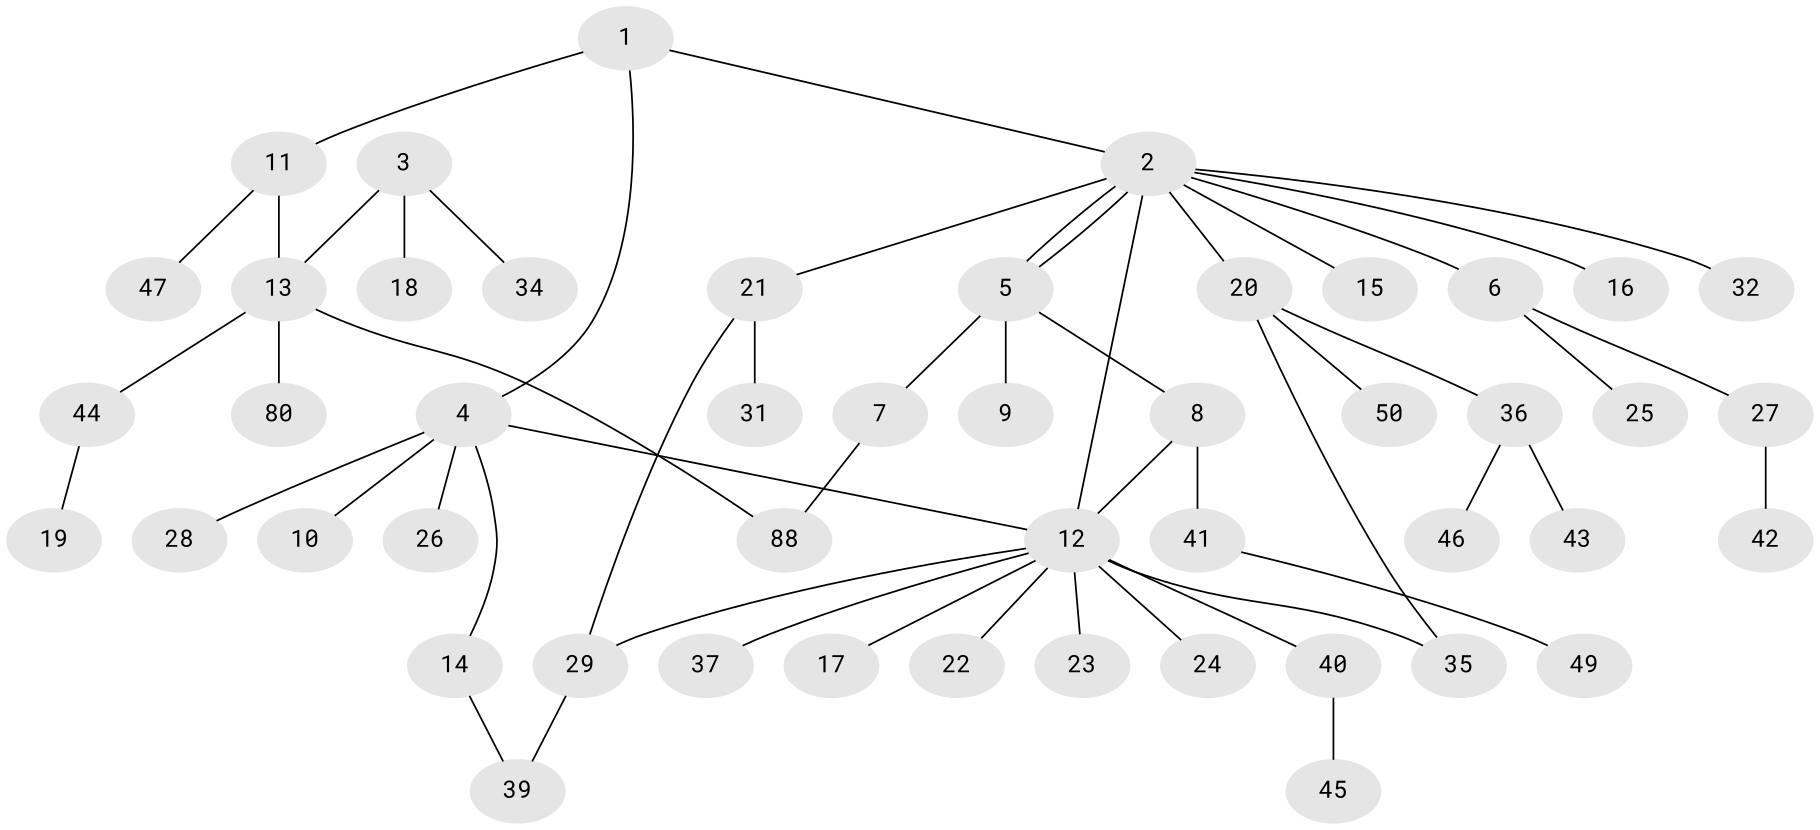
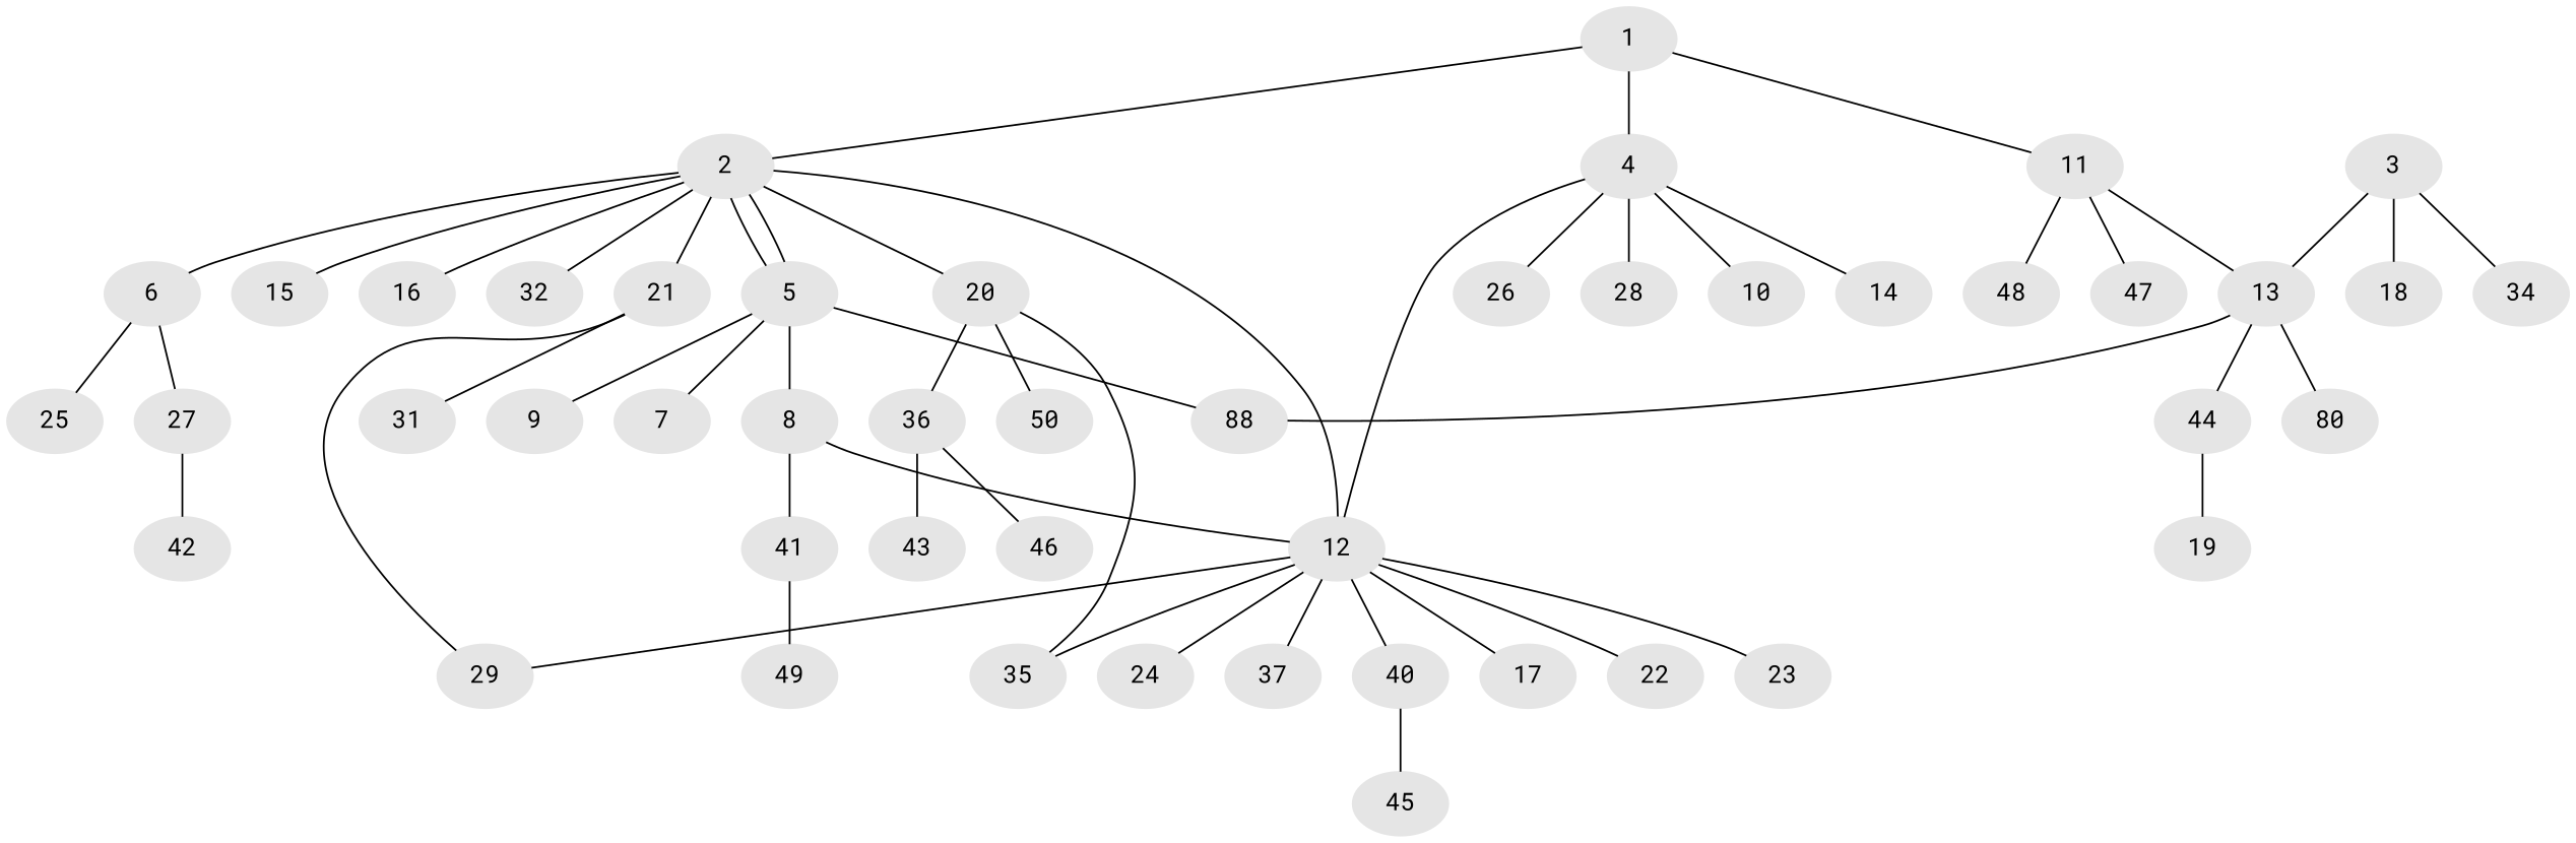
  graph {
    fontname="Roboto Mono"
    node [color=gray90 fontname="Roboto Mono" style=filled]
    edge [fontname="Roboto Mono"]
    1
    2
    4
    11
    5
    6
    12
    15
    16
    20
    21
    32
    3
    13
    18
    34
    10
    14
    26
    28
    47
+   48
    7
    8
    9
    25
    27
    17
    22
    23
    24
    29
    35
    37
    40
    36
    50
    31
    41
    49
    n41 [label=88]
    n42 [label=80]
    44
-   39
    42
    45
    19
    43
    46
    1 -- 2
    1 -- 4
    1 -- 11
    2 -- 5
    2 -- 5
    2 -- 6
    2 -- 12
    2 -- 15
    2 -- 16
    2 -- 20
    2 -- 21
    2 -- 32
    4 -- 12
    4 -- 10
    4 -- 14
    4 -- 26
    4 -- 28
    11 -- 13
    11 -- 47
+   11 -- 48
    5 -- 7
    5 -- 8
    5 -- 9
    6 -- 25
    6 -- 27
    12 -- 17
    12 -- 22
    12 -- 23
    12 -- 24
    12 -- 29
    12 -- 35
    12 -- 37
    12 -- 40
    20 -- 35
    20 -- 36
    20 -- 50
    21 -- 29
    21 -- 31
    3 -- 13
    3 -- 18
    3 -- 34
    13 -- n41
    13 -- n42
    13 -- 44
-   14 -- 39
-   7 -- n41
+   5 -- n41
    8 -- 12
    8 -- 41
    27 -- 42
-   29 -- 39
    40 -- 45
    36 -- 43
    36 -- 46
    41 -- 49
    44 -- 19
  }
